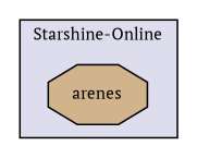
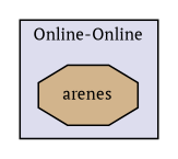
  digraph {
    compound=true
    fontname="PT Serif"
    n1 [fillcolor=tan fontname="PT Serif" fontsize=10 label=arenes pencolor=black shape=octagon style=filled]
    subgraph cluster_1 {
      bgcolor="#ddddee"
      fontsize=10
-     label="Starshine-Online"
+     label="Online-Online"
      pencolor=black
      n1
    }
  }
